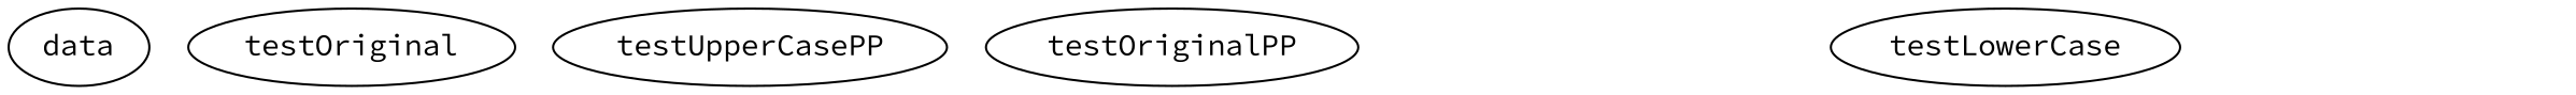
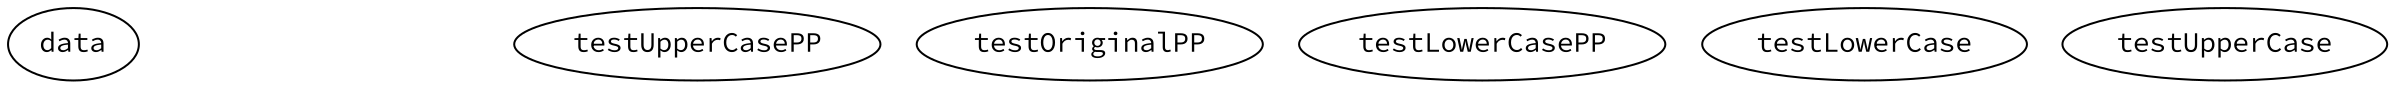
  digraph {
    fontname="Source Code Pro"
    node [fontname="Source Code Pro"]
    data
-   testOriginal
    testUpperCasePP
    testOriginalPP
+   testLowerCasePP
    testLowerCase
+   testUpperCase
  }
